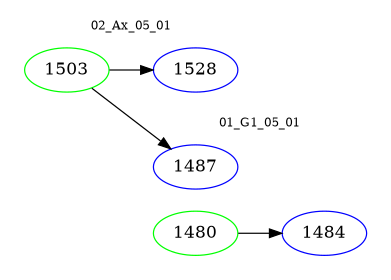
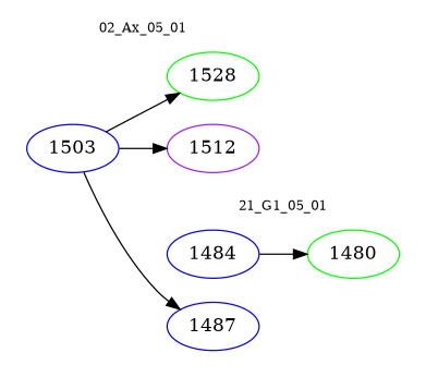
  digraph {
    rankdir=LR
    node [color=blue]
    edge [color=black]
-   n1 [color=green label=1503]
-   n3 [label=1528]
+   n1 [label=1503]
+   n2 [color=purple label=1512]
+   n3 [color=green label=1528]
    n4 [label=1484]
    n5 [label=1487]
    n6 [color=green label=1480]
    subgraph cluster_1 {
      color=white
      fontsize=10
      label="02_Ax_05_01"
      n1
+     n2
      n3
    }
    subgraph cluster_2 {
      color=white
      fontsize=10
-     label="01_G1_05_01"
+     label="21_G1_05_01"
      n4
      n5
      n6
    }
+   n1 -> n2
    n1 -> n3
    n1 -> n5
-   n6 -> n4
+   n4 -> n6
  }
